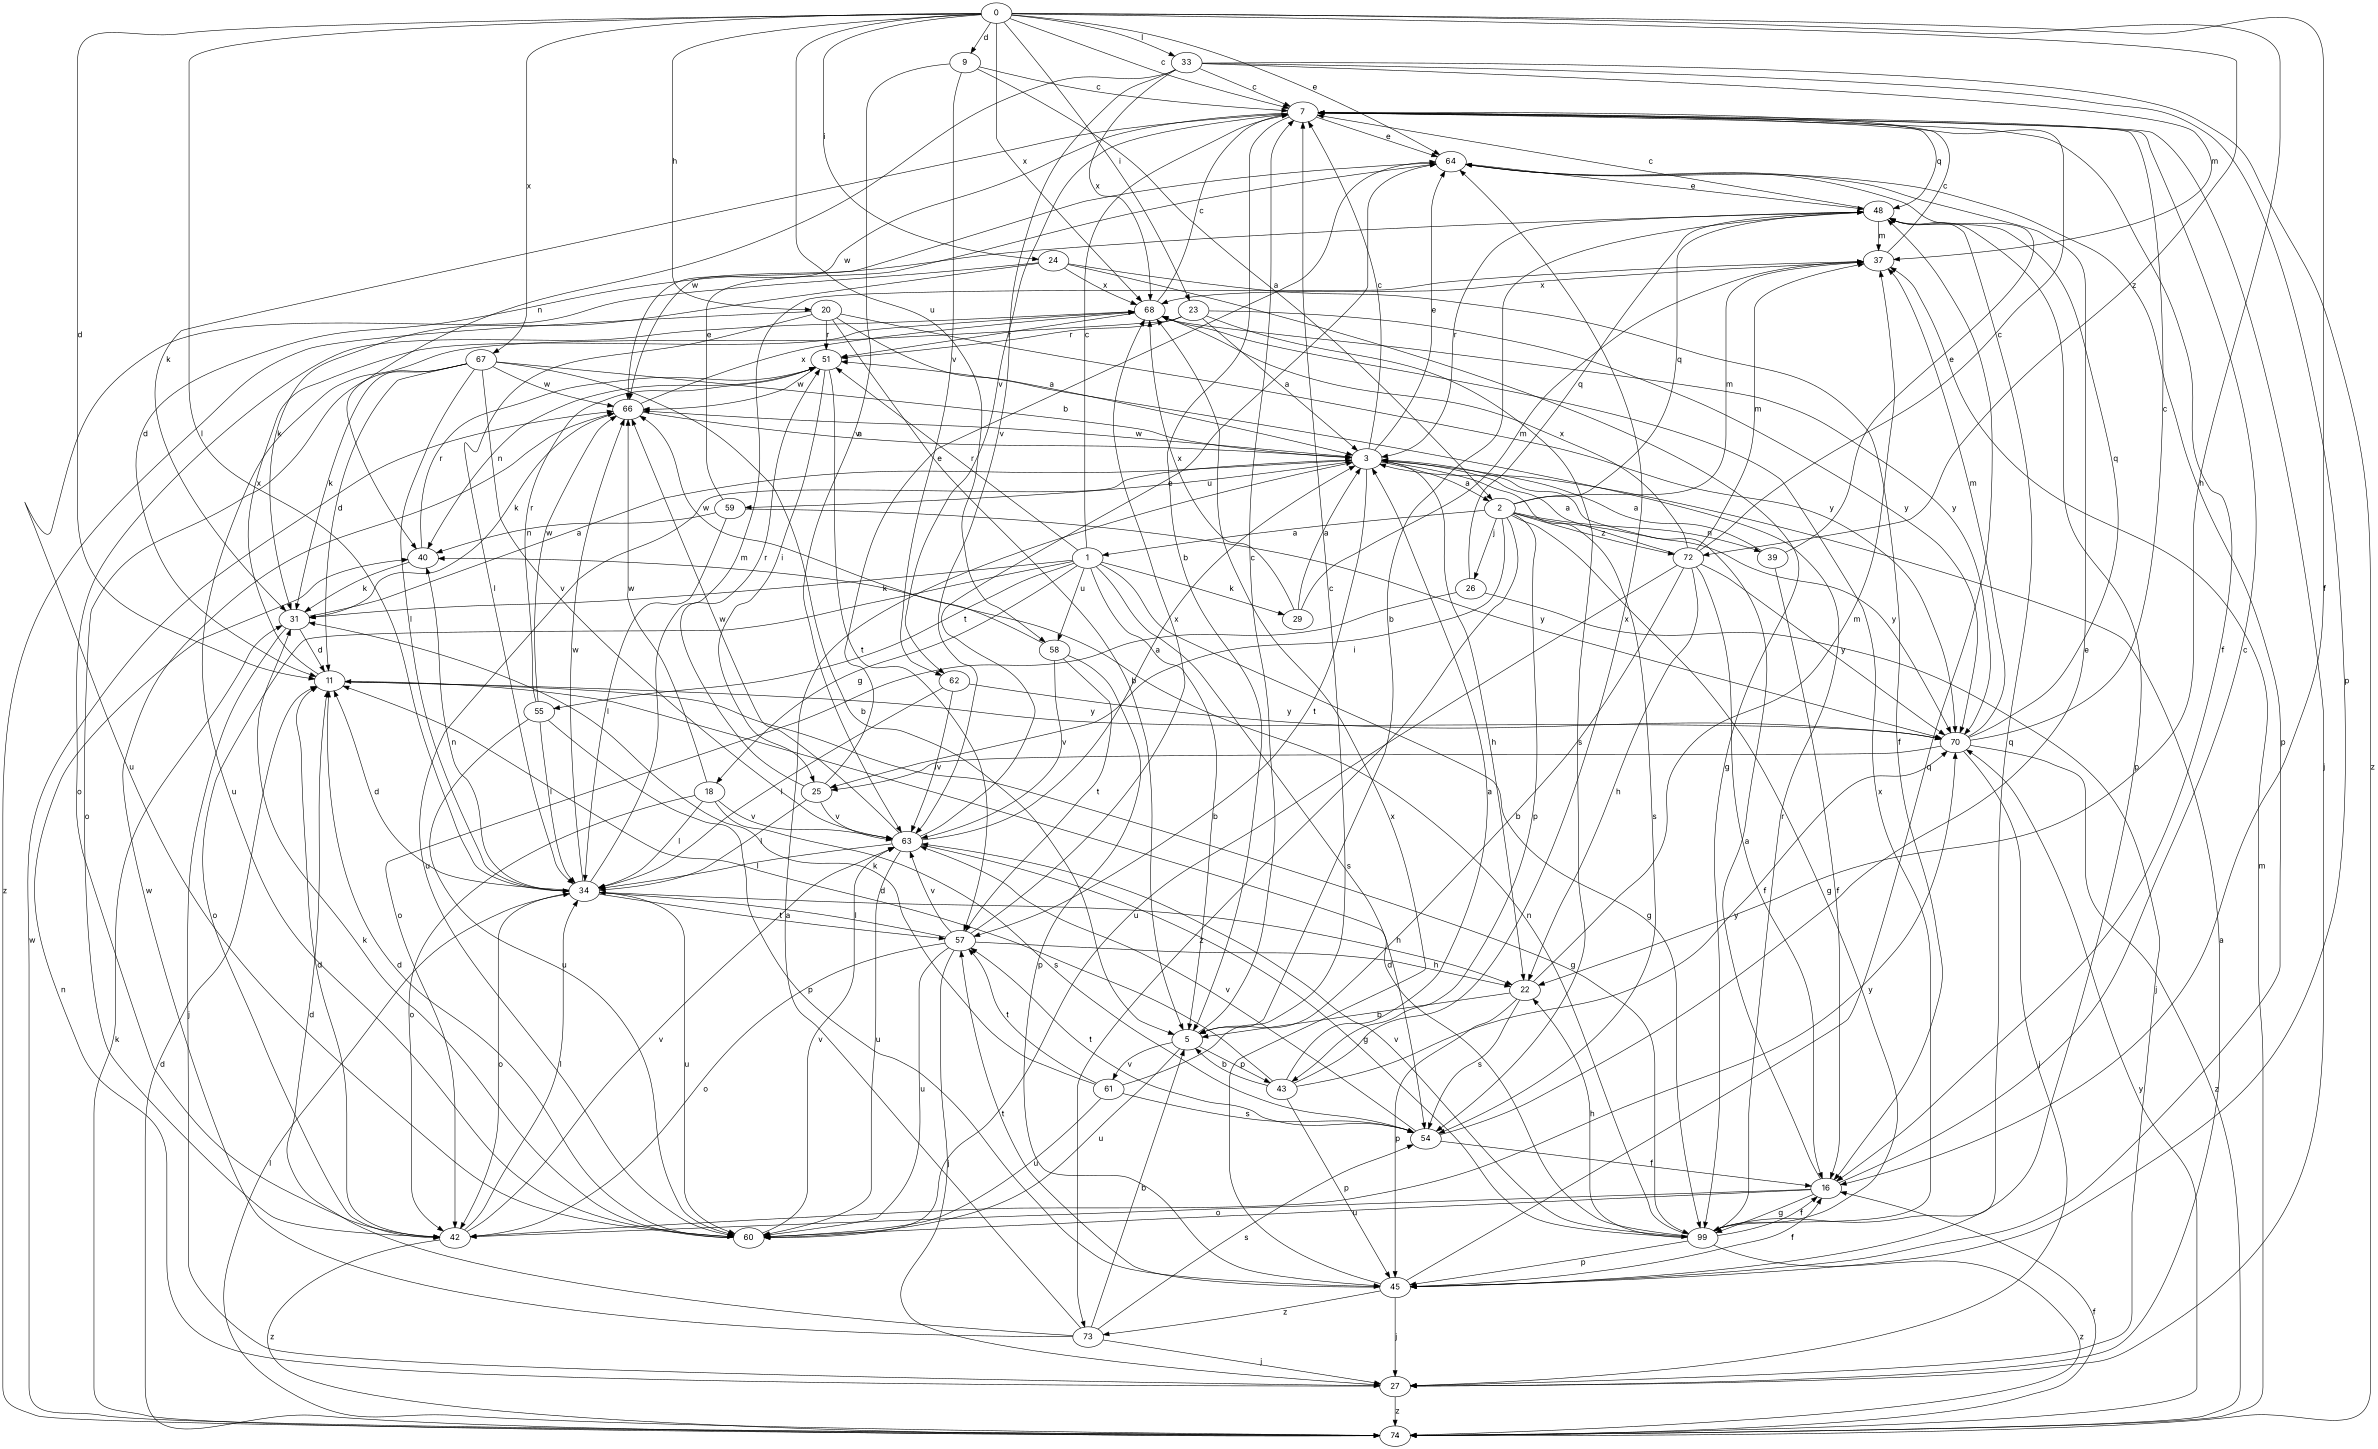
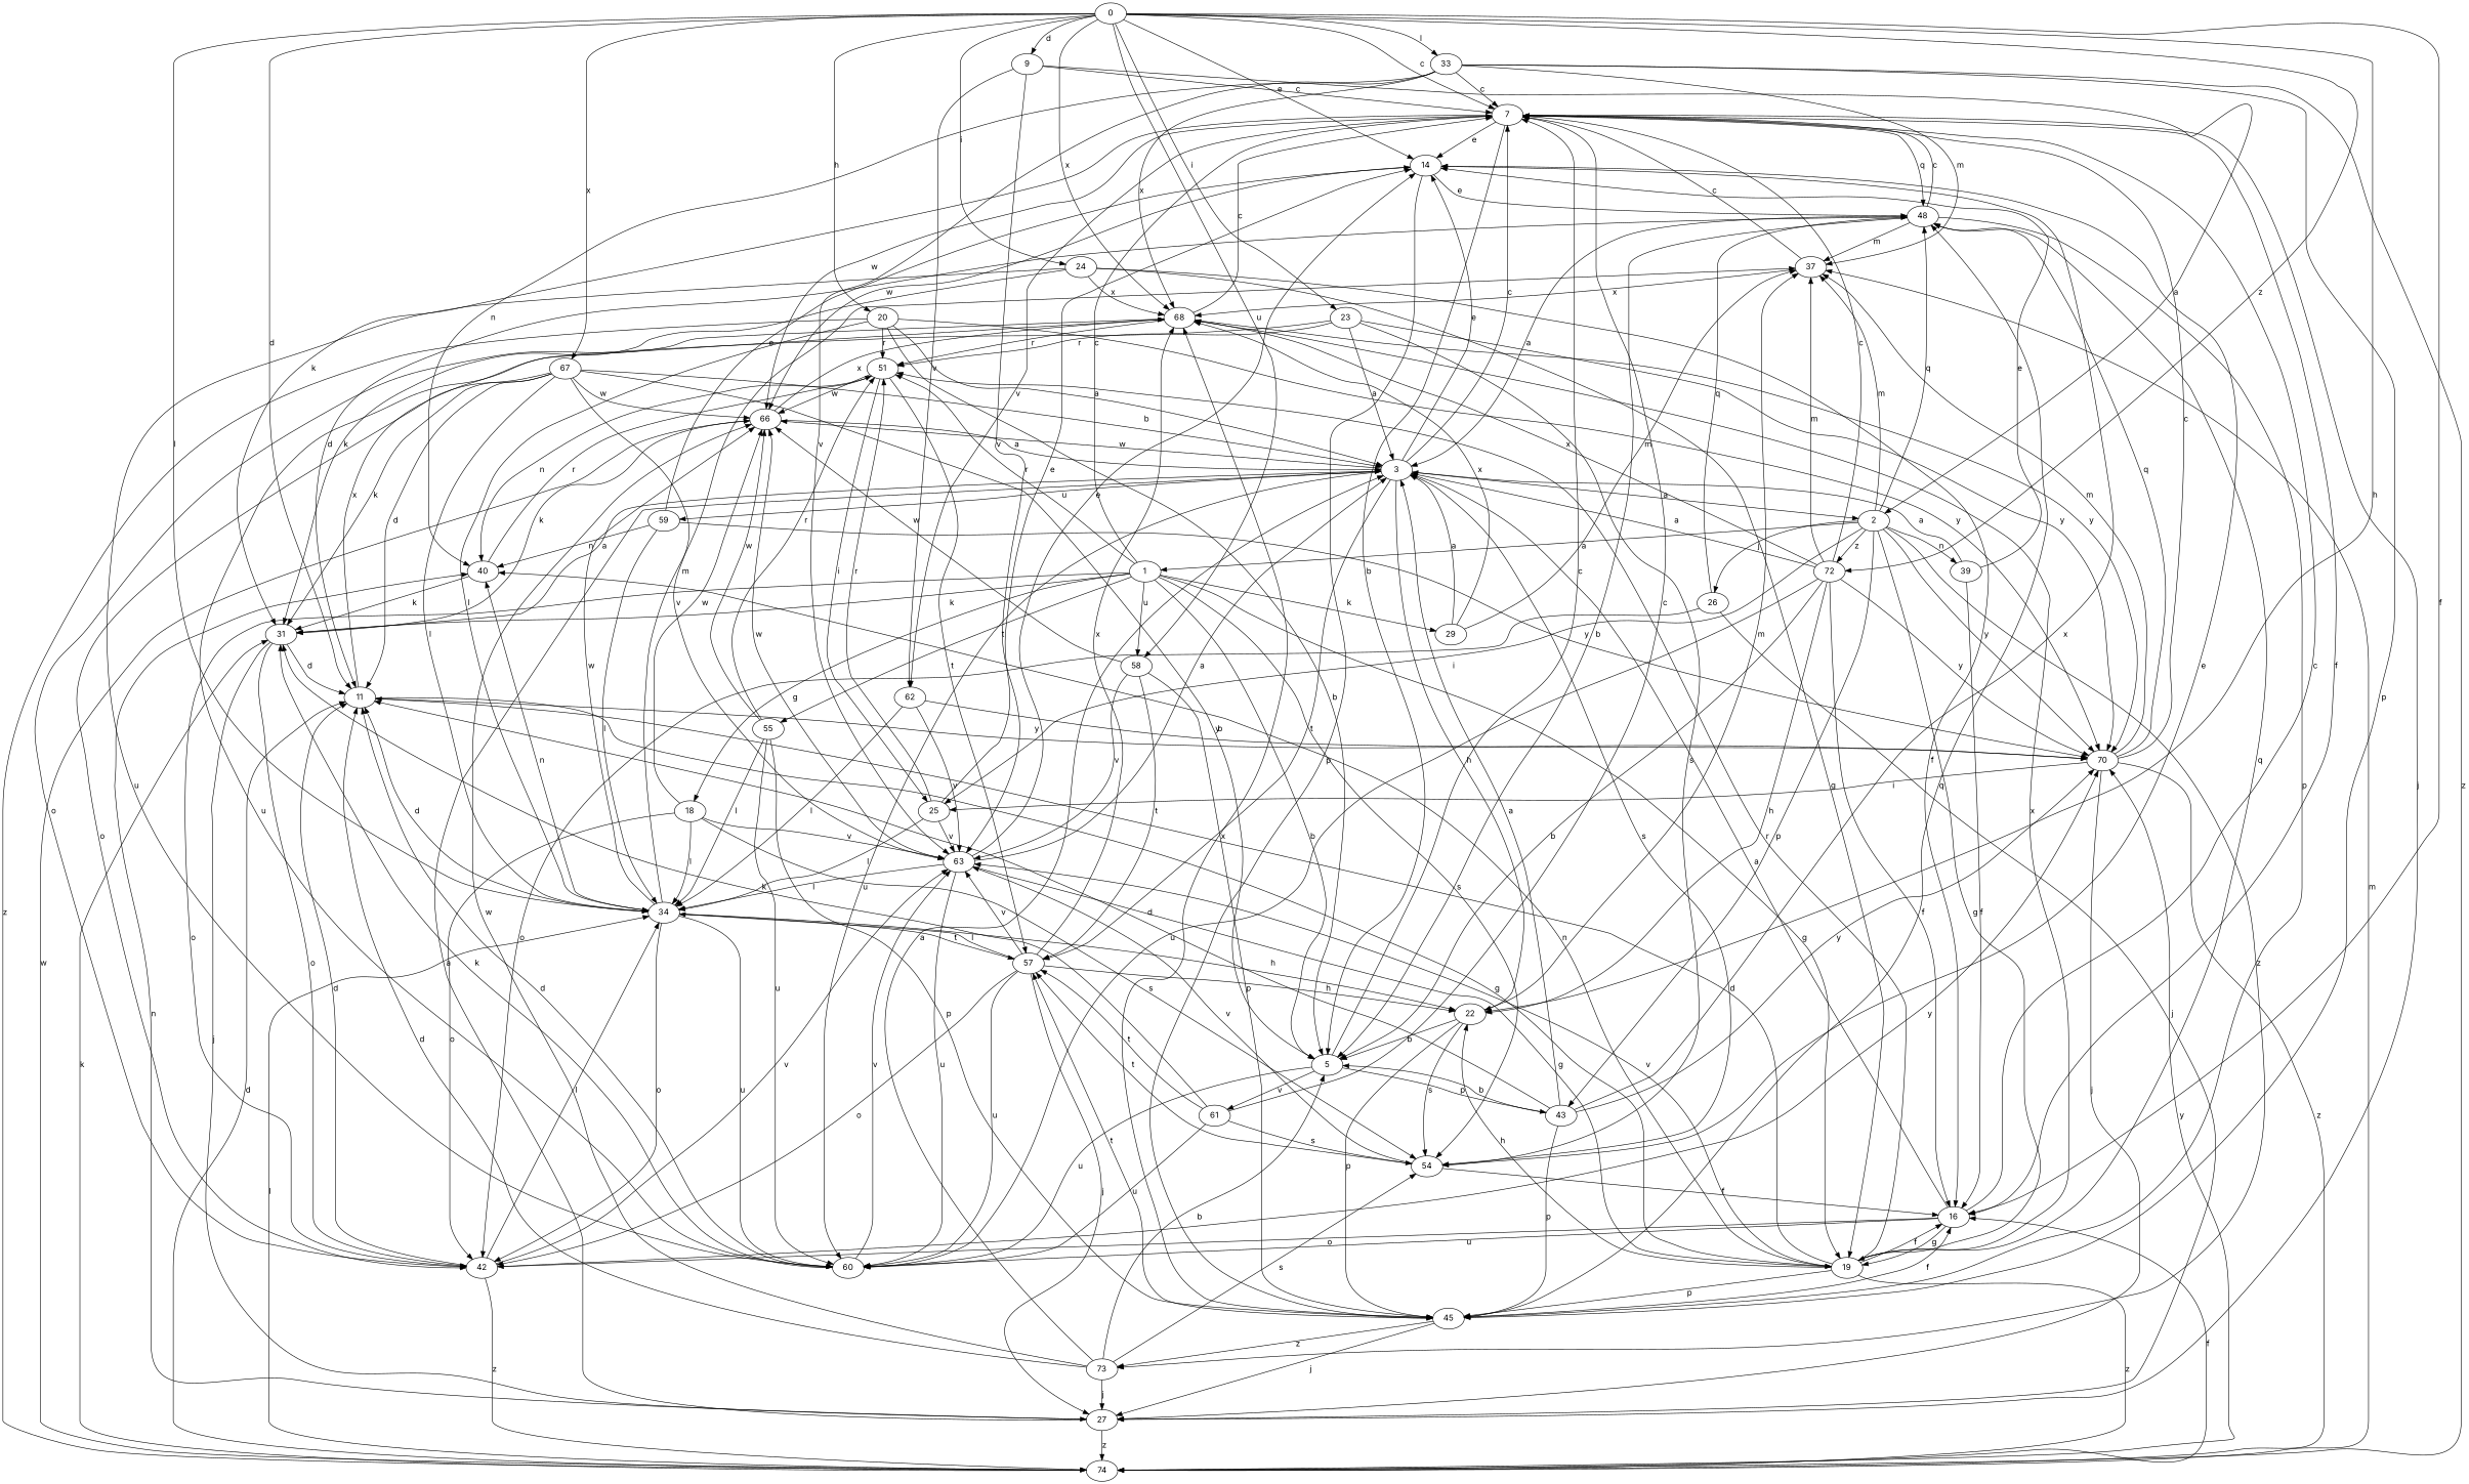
  strict digraph {
    fontname=Inter
    node [fontname=Inter]
    edge [fontname=Inter]
    0
    7
    9
    11
-   14 [label=64]
+   14
    16
    20
    22
    23
    24
    33
    34
    58
    67
    68
    72
    5
    31
    48
    66
    n21 [label=27]
    62
    2
    63
-   19 [label=99]
+   19
    70
    45
    42
    3
    60
    51
    74
    54
    37
    40
    57
    1
    18
    29
    55
    43
    61
    25
    26
    39
    73
    59
    0 -> 7 [label=c]
    0 -> 9 [label=d]
    0 -> 11 [label=d]
    0 -> 14 [label=e]
    0 -> 16 [label=f]
    0 -> 20 [label=h]
    0 -> 22 [label=h]
    0 -> 23 [label=i]
    0 -> 24 [label=i]
    0 -> 33 [label=l]
    0 -> 34 [label=l]
    0 -> 58 [label=u]
    0 -> 67 [label=x]
    0 -> 68 [label=x]
    0 -> 72 [label=z]
    7 -> 14 [label=e]
    7 -> 16 [label=f]
    7 -> 5 [label=b]
    7 -> 31 [label=k]
    7 -> 48 [label=q]
    7 -> 66 [label=w]
    7 -> n21 [label=j]
    7 -> 62 [label=v]
    9 -> 7 [label=c]
    9 -> 62 [label=v]
    9 -> 2 [label=a]
    9 -> 63 [label=v]
    11 -> 68 [label=x]
    11 -> 19 [label=g]
    11 -> 70 [label=y]
    14 -> 48 [label=e]
    14 -> 66 [label=w]
    14 -> 45 [label=p]
    16 -> 7 [label=c]
    16 -> 19 [label=g]
    16 -> 42 [label=o]
    16 -> 3 [label=a]
    16 -> 60 [label=u]
    20 -> 34 [label=l]
    20 -> 5 [label=b]
    20 -> 70 [label=y]
    20 -> 3 [label=a]
    20 -> 51 [label=r]
    20 -> 74 [label=z]
    22 -> 5 [label=b]
    22 -> 45 [label=p]
    22 -> 54 [label=s]
    22 -> 37 [label=m]
    23 -> 70 [label=y]
    23 -> 3 [label=a]
    23 -> 60 [label=u]
    23 -> 51 [label=r]
    23 -> 54 [label=s]
    24 -> 16 [label=f]
    24 -> 68 [label=x]
    24 -> 31 [label=k]
    24 -> 19 [label=g]
    24 -> 60 [label=u]
    33 -> 7 [label=c]
    33 -> 68 [label=x]
    33 -> 63 [label=v]
    33 -> 45 [label=p]
    33 -> 74 [label=z]
    33 -> 37 [label=m]
    33 -> 40 [label=n]
    34 -> 11 [label=d]
    34 -> 22 [label=h]
    34 -> 66 [label=w]
    34 -> 42 [label=o]
    34 -> 60 [label=u]
    34 -> 37 [label=m]
    34 -> 40 [label=n]
    34 -> 57 [label=t]
    58 -> 66 [label=w]
    58 -> 63 [label=v]
    58 -> 45 [label=p]
    58 -> 57 [label=t]
    67 -> 11 [label=d]
    67 -> 34 [label=l]
    67 -> 5 [label=b]
    67 -> 31 [label=k]
    67 -> 66 [label=w]
    67 -> 63 [label=v]
    67 -> 42 [label=o]
    67 -> 3 [label=b]
    68 -> 7 [label=c]
    68 -> 70 [label=y]
    68 -> 42 [label=o]
    68 -> 51 [label=r]
    72 -> 7 [label=c]
    72 -> 16 [label=f]
    72 -> 22 [label=h]
    72 -> 68 [label=x]
    72 -> 5 [label=b]
    72 -> 70 [label=y]
    72 -> 3 [label=a]
    72 -> 60 [label=u]
    72 -> 37 [label=m]
    5 -> 7 [label=c]
    5 -> 60 [label=u]
    5 -> 43 [label=p]
    5 -> 61 [label=v]
    31 -> 11 [label=d]
    31 -> n21 [label=j]
+   31 -> 42 [label=o]
    31 -> 3 [label=a]
    48 -> 7 [label=c]
    48 -> 11 [label=d]
    48 -> 5 [label=b]
    48 -> 45 [label=p]
-   48 -> 3 [label=r]
+   48 -> 3 [label=a]
    48 -> 37 [label=m]
    66 -> 68 [label=x]
    66 -> 31 [label=k]
    66 -> 3 [label=a]
    n21 -> 3 [label=a]
    n21 -> 74 [label=z]
    n21 -> 40 [label=n]
    62 -> 34 [label=l]
    62 -> 63 [label=v]
    62 -> 70 [label=y]
    2 -> 72 [label=z]
    2 -> 48 [label=q]
    2 -> 19 [label=g]
    2 -> 70 [label=y]
    2 -> 37 [label=m]
    2 -> 1 [label=a]
    2 -> 43 [label=p]
    2 -> 25 [label=i]
    2 -> 26 [label=j]
    2 -> 39 [label=n]
    2 -> 73 [label=z]
    63 -> 14 [label=e]
    63 -> 34 [label=l]
    63 -> 66 [label=w]
    63 -> 19 [label=g]
    63 -> 3 [label=a]
    63 -> 60 [label=u]
    19 -> 11 [label=d]
    19 -> 16 [label=f]
    19 -> 22 [label=h]
    19 -> 68 [label=x]
    19 -> 48 [label=q]
    19 -> 63 [label=v]
    19 -> 45 [label=p]
    19 -> 51 [label=r]
    19 -> 74 [label=z]
    19 -> 40 [label=n]
    70 -> 7 [label=c]
    70 -> 48 [label=q]
    70 -> n21 [label=j]
    70 -> 74 [label=z]
    70 -> 37 [label=m]
    70 -> 25 [label=i]
    45 -> 16 [label=f]
    45 -> 68 [label=x]
    45 -> 48 [label=q]
    45 -> n21 [label=j]
    45 -> 57 [label=t]
    45 -> 73 [label=z]
    42 -> 11 [label=d]
    42 -> 34 [label=l]
    42 -> 63 [label=v]
    42 -> 70 [label=y]
    42 -> 74 [label=z]
    3 -> 7 [label=c]
    3 -> 14 [label=e]
    3 -> 22 [label=h]
    3 -> 66 [label=w]
    3 -> 2 [label=a]
    3 -> 60 [label=u]
    3 -> 54 [label=s]
    3 -> 57 [label=t]
    3 -> 59 [label=u]
    60 -> 11 [label=d]
    60 -> 31 [label=k]
    60 -> 63 [label=v]
    51 -> 66 [label=w]
    51 -> 40 [label=n]
    51 -> 57 [label=t]
    51 -> 25 [label=i]
    74 -> 11 [label=d]
    74 -> 16 [label=f]
    74 -> 34 [label=l]
    74 -> 31 [label=k]
    74 -> 66 [label=w]
    74 -> 70 [label=y]
    74 -> 37 [label=m]
    54 -> 14 [label=e]
    54 -> 16 [label=f]
    54 -> 63 [label=v]
    54 -> 57 [label=t]
    37 -> 7 [label=c]
    37 -> 68 [label=x]
    40 -> 31 [label=k]
    40 -> 51 [label=r]
    57 -> 22 [label=h]
    57 -> 34 [label=l]
    57 -> 68 [label=x]
    57 -> n21 [label=j]
    57 -> 63 [label=v]
    57 -> 42 [label=o]
    57 -> 60 [label=u]
    1 -> 7 [label=c]
    1 -> 58 [label=u]
    1 -> 5 [label=b]
    1 -> 31 [label=k]
    1 -> 19 [label=g]
    1 -> 42 [label=o]
    1 -> 51 [label=r]
    1 -> 54 [label=s]
    1 -> 18 [label=g]
    1 -> 29 [label=k]
    1 -> 55 [label=t]
    18 -> 34 [label=l]
    18 -> 66 [label=w]
    18 -> 63 [label=v]
    18 -> 42 [label=o]
    18 -> 54 [label=s]
    29 -> 68 [label=x]
    29 -> 3 [label=a]
    29 -> 37 [label=m]
    55 -> 34 [label=l]
    55 -> 66 [label=w]
    55 -> 45 [label=p]
    55 -> 60 [label=u]
    55 -> 51 [label=r]
    43 -> 11 [label=d]
    43 -> 14 [label=x]
    43 -> 5 [label=b]
    43 -> 70 [label=y]
    43 -> 45 [label=p]
    43 -> 3 [label=a]
    61 -> 7 [label=c]
    61 -> 31 [label=k]
    61 -> 60 [label=u]
    61 -> 54 [label=s]
    61 -> 57 [label=t]
    25 -> 14 [label=e]
    25 -> 34 [label=l]
    25 -> 63 [label=v]
    25 -> 51 [label=r]
    26 -> 48 [label=q]
    26 -> n21 [label=j]
    26 -> 42 [label=o]
    39 -> 14 [label=e]
    39 -> 16 [label=f]
    39 -> 3 [label=a]
    73 -> 11 [label=d]
    73 -> 5 [label=b]
    73 -> 66 [label=w]
    73 -> n21 [label=j]
    73 -> 3 [label=a]
    73 -> 54 [label=s]
    59 -> 14 [label=e]
    59 -> 34 [label=l]
    59 -> 70 [label=y]
    59 -> 40 [label=n]
  }
